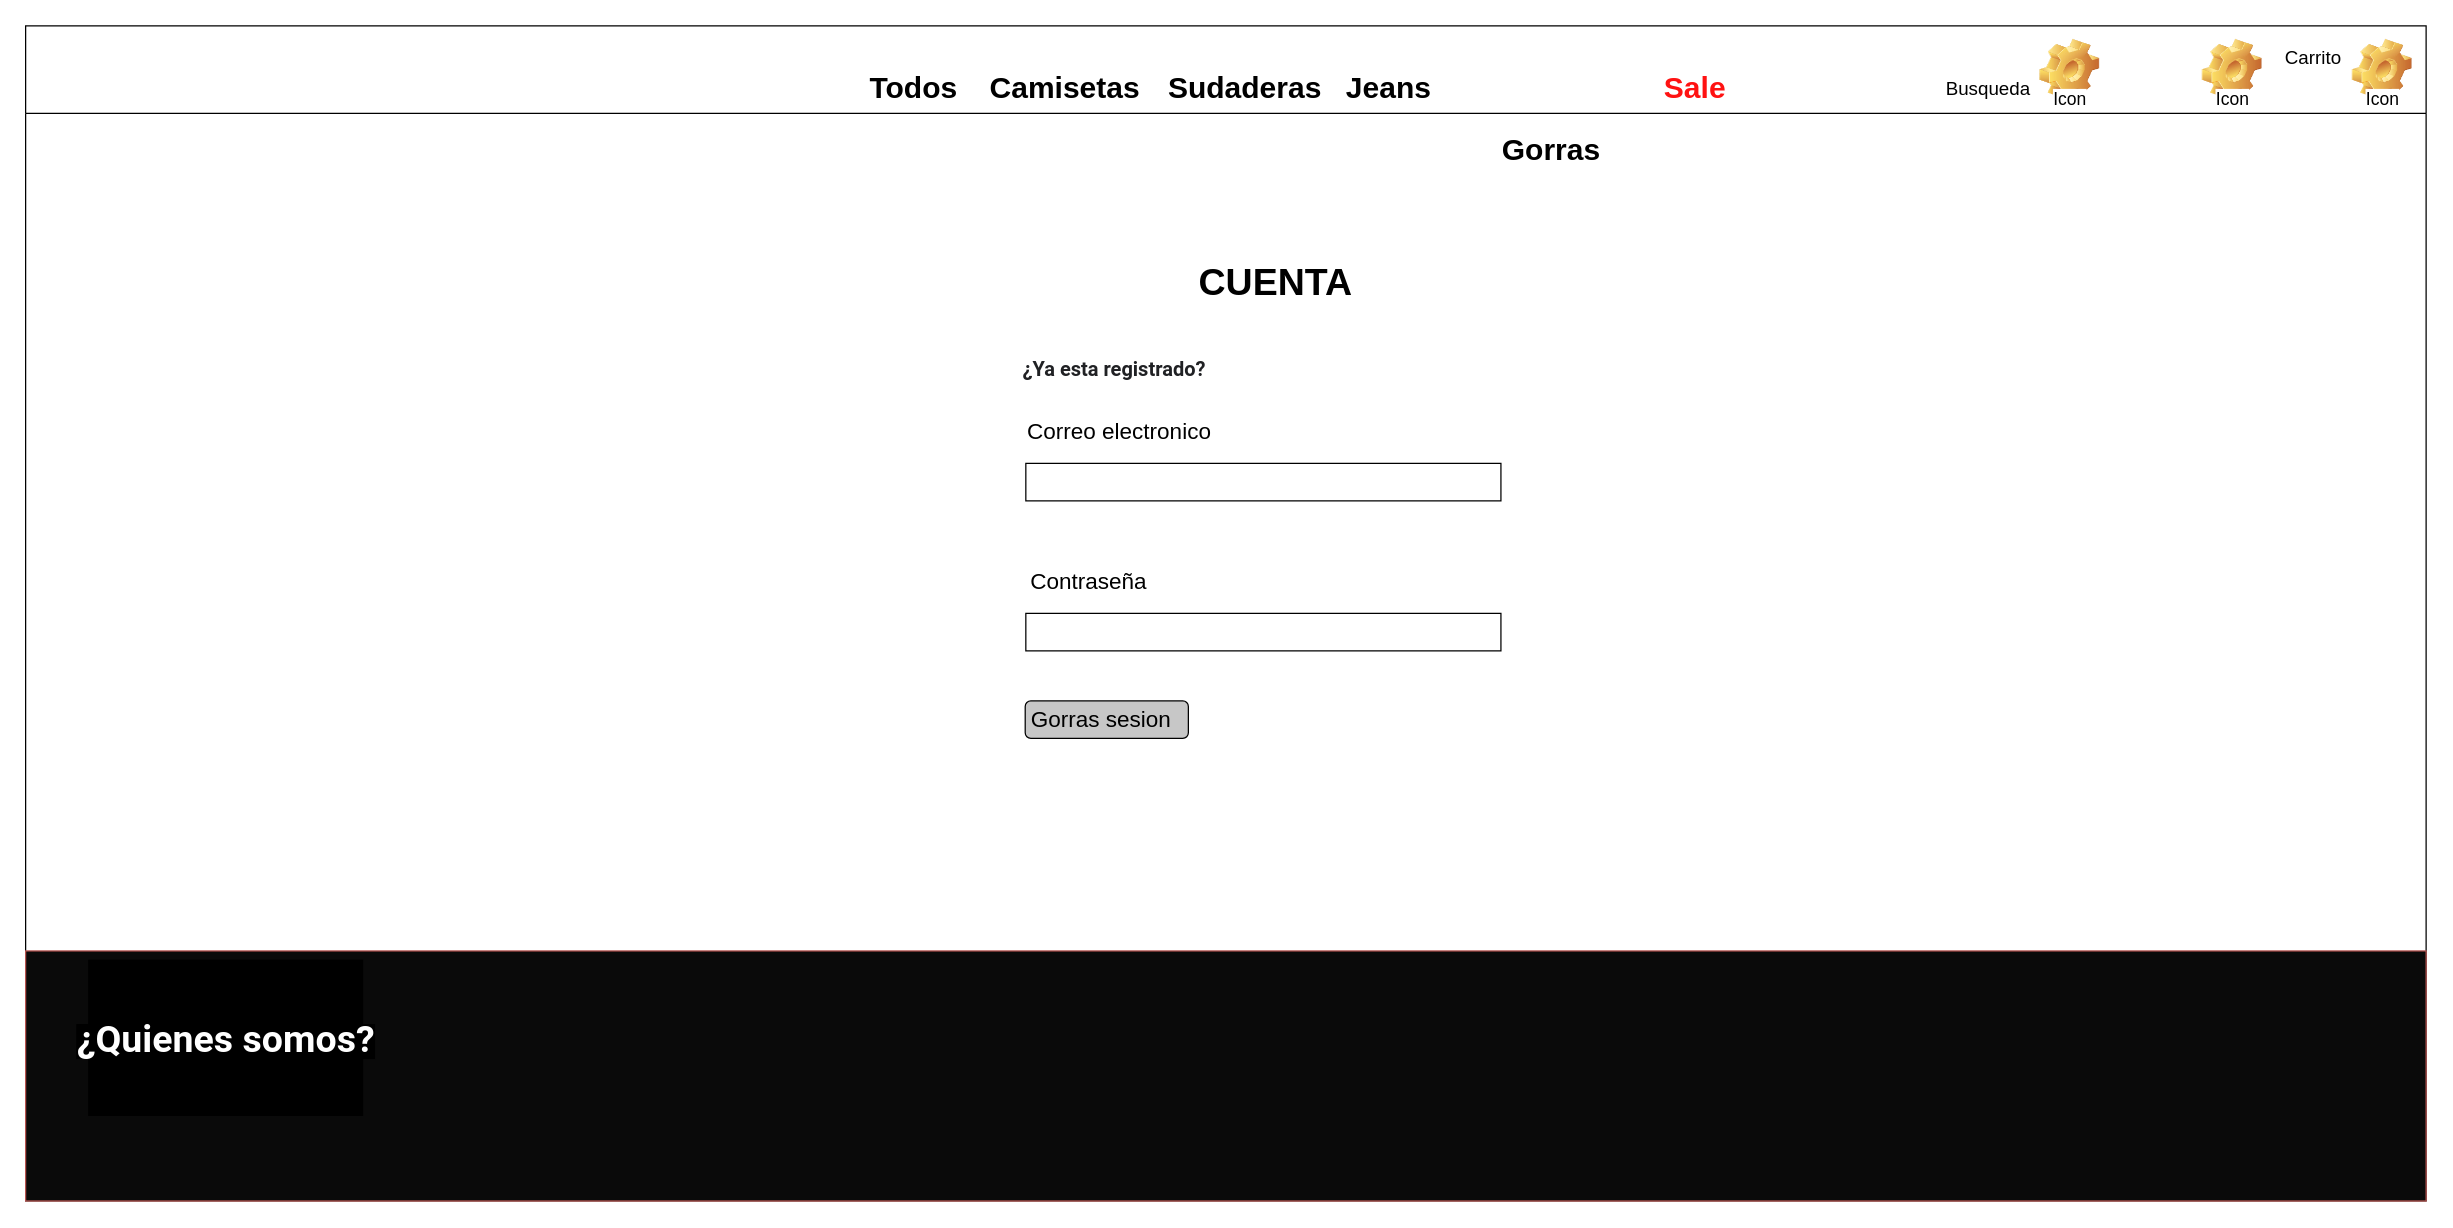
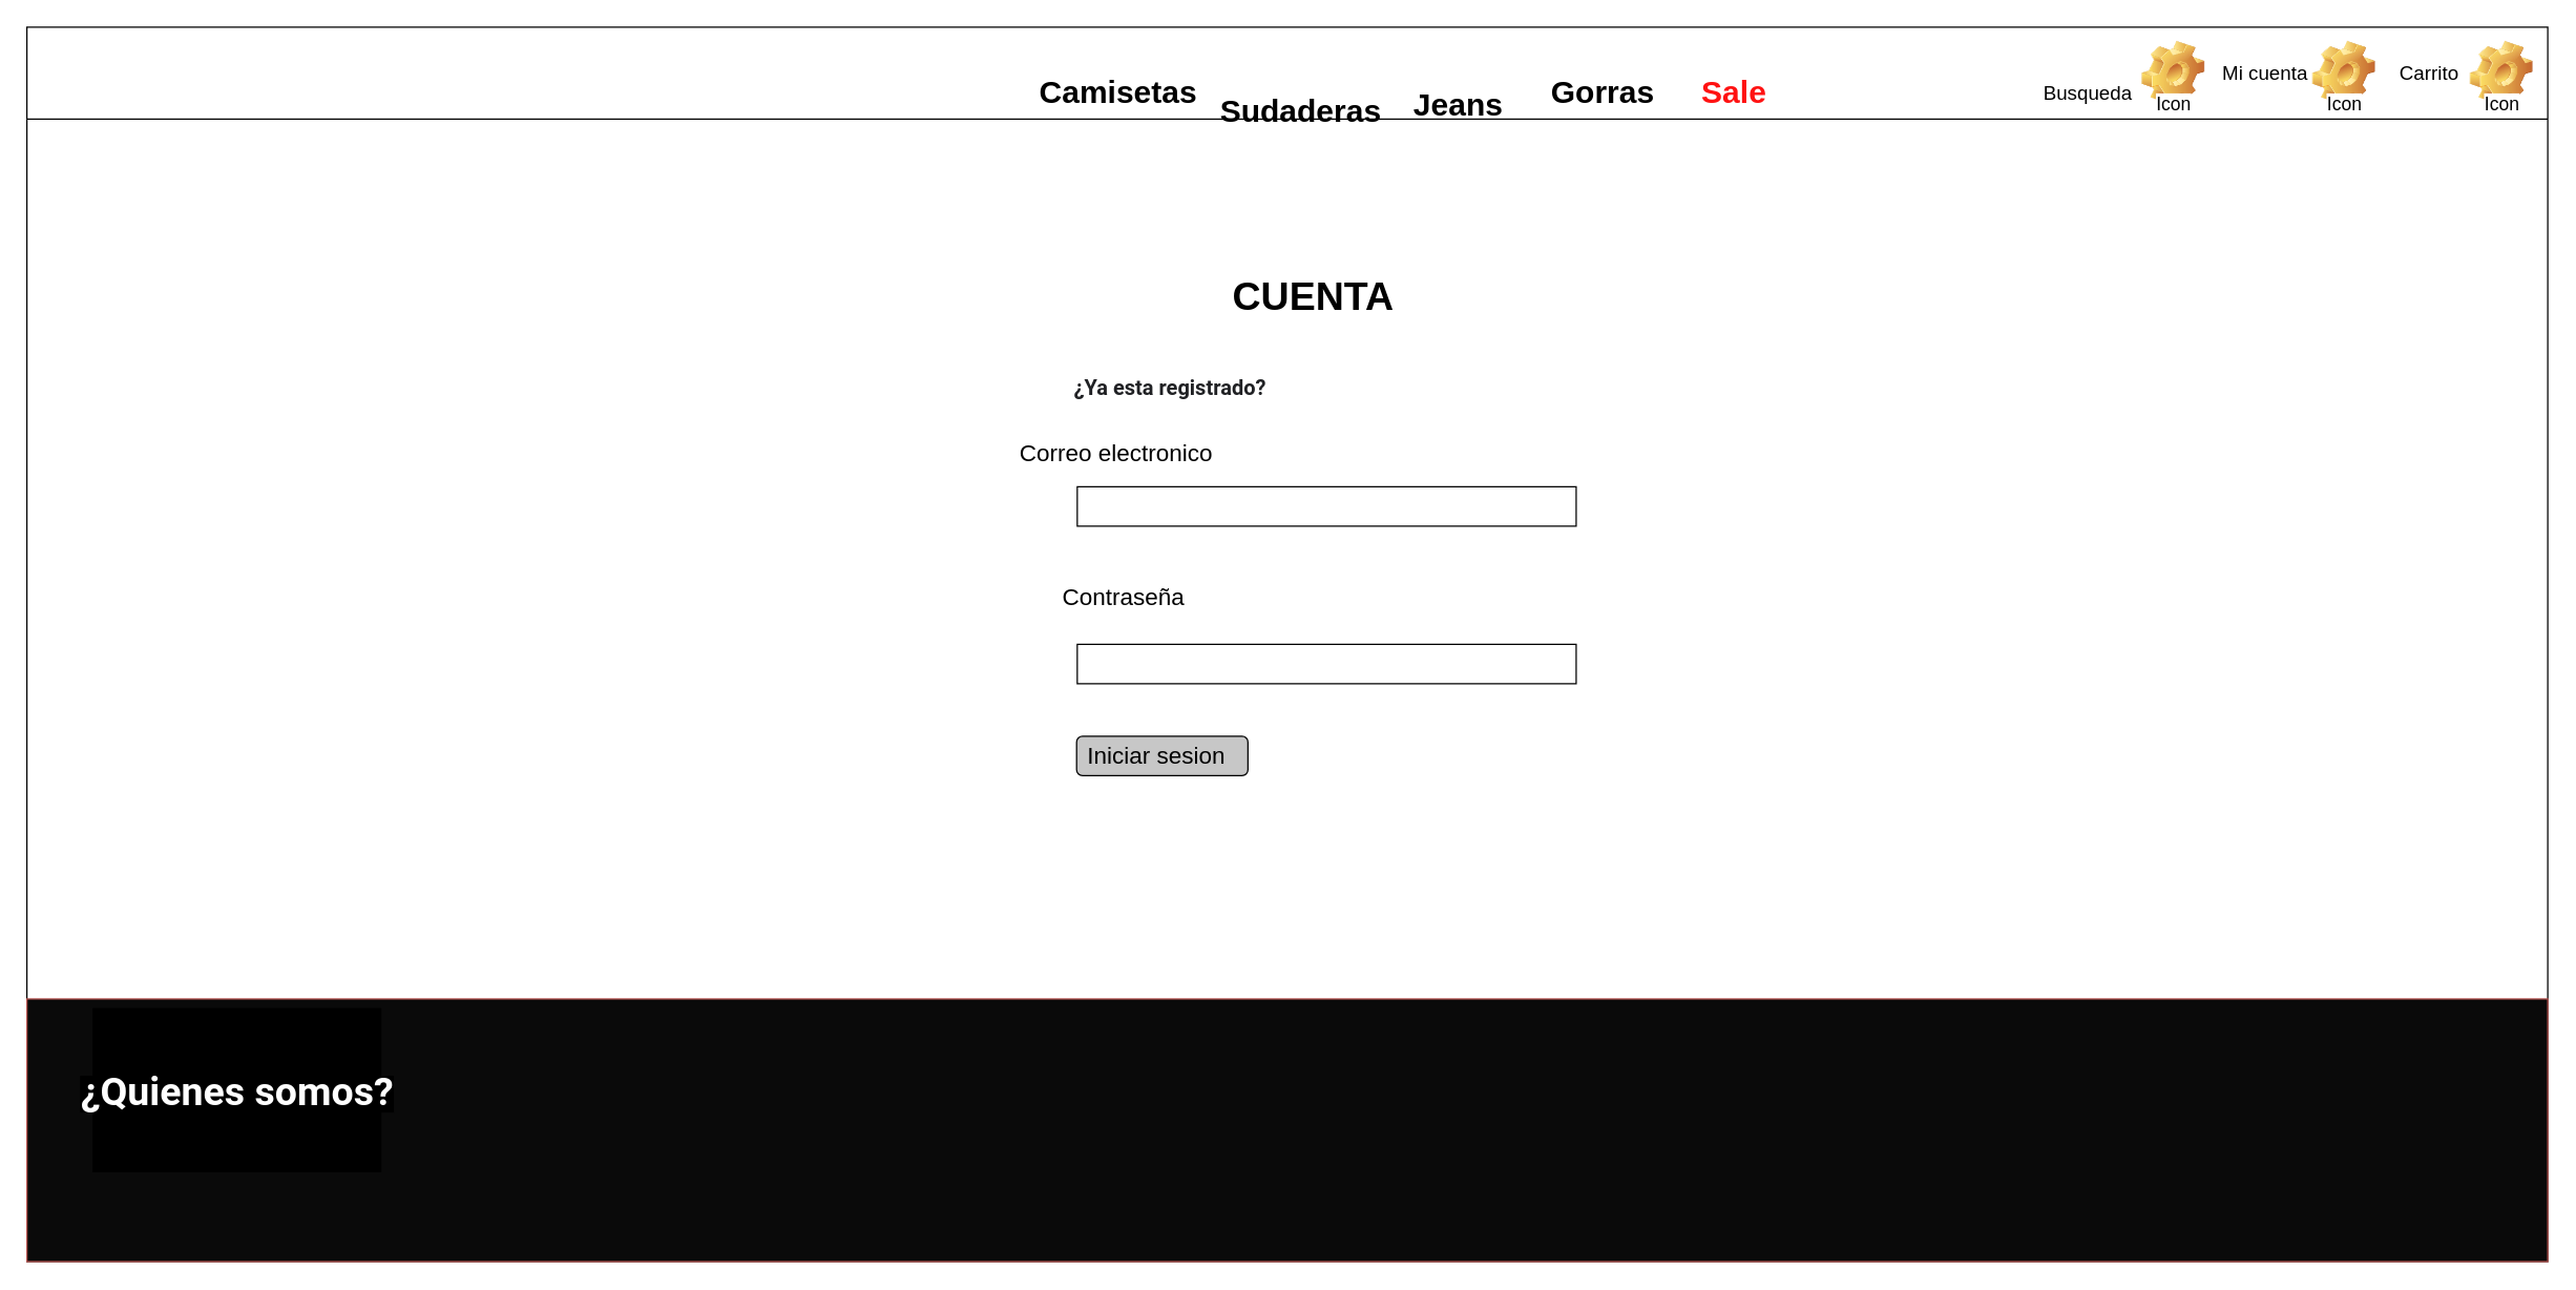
  <mxCell id="0" />
  <mxCell id="1" parent="0" />
  <mxCell id="2" value="" style="swimlane;startSize=70;fontSize=15;verticalAlign=bottom;" parent="1" vertex="1"><mxGeometry width="1920" height="940" as="geometry" x="20" y="20" /></mxCell>
  <mxCell id="3" value="" style="verticalLabelPosition=bottom;verticalAlign=top;html=1;shape=mxgraph.basic.rect;fillColor2=none;strokeWidth=1;size=20;indent=5;" parent="2" vertex="1"><mxGeometry x="800" y="350" width="380" height="30" as="geometry" /></mxCell>
  <mxCell id="4" value="" style="verticalLabelPosition=bottom;verticalAlign=top;html=1;shape=mxgraph.basic.rect;fillColor2=none;strokeWidth=1;size=20;indent=5;" parent="2" vertex="1"><mxGeometry x="800" y="470" width="380" height="30" as="geometry" /></mxCell>
- <mxCell id="5" value="&lt;font style=&quot;font-size: 30px;&quot;&gt;&lt;b&gt;CUENTA&lt;/b&gt;&lt;/font&gt;" style="text;html=1;strokeColor=none;fillColor=none;align=center;verticalAlign=middle;whiteSpace=wrap;rounded=0;" parent="2" vertex="1"><mxGeometry x="924.5" y="190" width="150" height="30" as="geometry" /></mxCell>
+ <mxCell id="5" value="&lt;font style=&quot;font-size: 30px;&quot;&gt;&lt;b&gt;CUENTA&lt;/b&gt;&lt;/font&gt;" style="text;html=1;strokeColor=none;fillColor=none;align=center;verticalAlign=middle;whiteSpace=wrap;rounded=0;" parent="2" vertex="1"><mxGeometry x="904.5" y="190" width="150" height="30" as="geometry" /></mxCell>
  <mxCell id="6" value="&lt;span style=&quot;color: rgb(32, 33, 36); font-family: Roboto, arial, sans-serif; text-align: left; background-color: rgb(255, 255, 255);&quot;&gt;&lt;b style=&quot;&quot;&gt;&lt;font style=&quot;font-size: 16px;&quot;&gt;¿Ya esta registrado?&lt;/font&gt;&lt;/b&gt;&lt;/span&gt;" style="text;html=1;strokeColor=none;fillColor=none;align=center;verticalAlign=middle;whiteSpace=wrap;rounded=0;fontSize=19;" parent="2" vertex="1"><mxGeometry x="775.5" y="255" width="190" height="40" as="geometry" /></mxCell>
- <mxCell id="7" value="&lt;font style=&quot;font-size: 18px;&quot;&gt;Correo electronico&lt;/font&gt;" style="text;html=1;strokeColor=none;fillColor=none;align=center;verticalAlign=middle;whiteSpace=wrap;rounded=0;fontSize=19;" parent="2" vertex="1"><mxGeometry x="800" y="310" width="150" height="30" as="geometry" /></mxCell>
- <mxCell id="8" value="&lt;font style=&quot;&quot;&gt;&lt;font style=&quot;font-size: 18px;&quot;&gt;Contraseña&lt;/font&gt;&lt;br&gt;&lt;/font&gt;" style="text;html=1;strokeColor=none;fillColor=none;align=center;verticalAlign=middle;whiteSpace=wrap;rounded=0;fontSize=19;" parent="2" vertex="1"><mxGeometry x="799.5" y="430" width="100.5" height="30" as="geometry" /></mxCell>
+ <mxCell id="7" value="&lt;font style=&quot;font-size: 18px;&quot;&gt;Correo electronico&lt;/font&gt;" style="text;html=1;strokeColor=none;fillColor=none;align=center;verticalAlign=middle;whiteSpace=wrap;rounded=0;fontSize=19;" parent="2" vertex="1"><mxGeometry x="755" y="310" width="150" height="30" as="geometry" /></mxCell>
+ <mxCell id="8" value="&lt;font style=&quot;&quot;&gt;&lt;font style=&quot;font-size: 18px;&quot;&gt;Contraseña&lt;/font&gt;&lt;br&gt;&lt;/font&gt;" style="text;html=1;strokeColor=none;fillColor=none;align=center;verticalAlign=middle;whiteSpace=wrap;rounded=0;fontSize=19;" parent="2" vertex="1"><mxGeometry x="784.5" y="420" width="100.5" height="30" as="geometry" /></mxCell>
  <mxCell id="9" value="Icon" style="icon;html=1;image=img/clipart/Gear_128x128.png;fontSize=14;" parent="2" vertex="1"><mxGeometry x="1630" y="30" width="10" height="10" as="geometry" /></mxCell>
  <mxCell id="10" value="Icon" style="icon;html=1;image=img/clipart/Gear_128x128.png;fontSize=14;" parent="2" vertex="1"><mxGeometry x="1760" y="30" width="10" height="10" as="geometry" /></mxCell>
  <mxCell id="11" value="Icon" style="icon;html=1;image=img/clipart/Gear_128x128.png;fontSize=14;" parent="2" vertex="1"><mxGeometry x="1880" y="30" width="10" height="10" as="geometry" /></mxCell>
  <mxCell id="12" value="Busqueda" style="text;html=1;strokeColor=none;fillColor=none;align=center;verticalAlign=middle;whiteSpace=wrap;rounded=0;fontSize=15;" parent="2" vertex="1"><mxGeometry x="1540" y="35" width="60" height="30" as="geometry" /></mxCell>
- <mxCell id="14" value="Carrito" style="text;html=1;strokeColor=none;fillColor=none;align=center;verticalAlign=middle;whiteSpace=wrap;rounded=0;fontSize=15;" parent="2" vertex="1"><mxGeometry x="1800" y="10" width="60" height="30" as="geometry" /></mxCell>
- <mxCell id="15" value="Todos" style="text;strokeColor=none;fillColor=none;html=1;fontSize=24;fontStyle=1;verticalAlign=middle;align=center;" parent="2" vertex="1"><mxGeometry x="660" y="30" width="100" height="40" as="geometry" /></mxCell>
+ <mxCell id="13" value="Mi cuenta" style="text;html=1;strokeColor=none;fillColor=none;align=center;verticalAlign=middle;whiteSpace=wrap;rounded=0;fontSize=15;" parent="2" vertex="1"><mxGeometry x="1670" y="20" width="70" height="30" as="geometry" /></mxCell>
+ <mxCell id="14" value="Carrito" style="text;html=1;strokeColor=none;fillColor=none;align=center;verticalAlign=middle;whiteSpace=wrap;rounded=0;fontSize=15;" parent="2" vertex="1"><mxGeometry x="1800" y="20" width="60" height="30" as="geometry" /></mxCell>
  <mxCell id="16" value="Camisetas" style="text;strokeColor=none;fillColor=none;html=1;fontSize=24;fontStyle=1;verticalAlign=middle;align=center;" parent="2" vertex="1"><mxGeometry x="780.5" y="30" width="100" height="40" as="geometry" /></mxCell>
- <mxCell id="17" value="Sudaderas" style="text;strokeColor=none;fillColor=none;html=1;fontSize=24;fontStyle=1;verticalAlign=middle;align=center;" parent="2" vertex="1"><mxGeometry x="924.5" y="30" width="100" height="40" as="geometry" /></mxCell>
- <mxCell id="18" value="Jeans" style="text;strokeColor=none;fillColor=none;html=1;fontSize=24;fontStyle=1;verticalAlign=middle;align=center;" parent="2" vertex="1"><mxGeometry x="1040" y="30" width="100" height="40" as="geometry" /></mxCell>
- <mxCell id="19" value="Gorras" style="text;strokeColor=none;fillColor=none;html=1;fontSize=24;fontStyle=1;verticalAlign=middle;align=center;" parent="2" vertex="1"><mxGeometry x="1170" y="80" width="100" height="40" as="geometry" /></mxCell>
- <mxCell id="20" value="&lt;font color=&quot;#ff1212&quot;&gt;Sale&lt;/font&gt;" style="text;strokeColor=none;fillColor=none;html=1;fontSize=24;fontStyle=1;verticalAlign=middle;align=center;" parent="2" vertex="1"><mxGeometry x="1285" y="30" width="100" height="40" as="geometry" /></mxCell>
+ <mxCell id="17" value="Sudaderas" style="text;strokeColor=none;fillColor=none;html=1;fontSize=24;fontStyle=1;verticalAlign=middle;align=center;" parent="2" vertex="1"><mxGeometry x="919.5" y="45" width="100" height="40" as="geometry" /></mxCell>
+ <mxCell id="18" value="Jeans" style="text;strokeColor=none;fillColor=none;html=1;fontSize=24;fontStyle=1;verticalAlign=middle;align=center;" parent="2" vertex="1"><mxGeometry x="1040" y="40" width="100" height="40" as="geometry" /></mxCell>
+ <mxCell id="19" value="Gorras" style="text;strokeColor=none;fillColor=none;html=1;fontSize=24;fontStyle=1;verticalAlign=middle;align=center;" parent="2" vertex="1"><mxGeometry x="1150" y="30" width="100" height="40" as="geometry" /></mxCell>
+ <mxCell id="20" value="&lt;font color=&quot;#ff1212&quot;&gt;Sale&lt;/font&gt;" style="text;strokeColor=none;fillColor=none;html=1;fontSize=24;fontStyle=1;verticalAlign=middle;align=center;" parent="2" vertex="1"><mxGeometry x="1250" y="30" width="100" height="40" as="geometry" /></mxCell>
  <mxCell id="21" value="" style="rounded=1;whiteSpace=wrap;html=1;fontSize=18;fontColor=#000000;fillColor=#C7C7C7;strokeColor=#000000;" parent="2" vertex="1"><mxGeometry x="799.5" y="540" width="130.5" height="30" as="geometry" /></mxCell>
- <mxCell id="22" value="Gorras sesion" style="text;html=1;strokeColor=none;fillColor=none;align=center;verticalAlign=middle;whiteSpace=wrap;rounded=0;fontSize=18;fontColor=#000000;" parent="2" vertex="1"><mxGeometry x="799.5" y="540" width="120.5" height="30" as="geometry" /></mxCell>
+ <mxCell id="22" value="Iniciar sesion" style="text;html=1;strokeColor=none;fillColor=none;align=center;verticalAlign=middle;whiteSpace=wrap;rounded=0;fontSize=18;fontColor=#000000;" parent="2" vertex="1"><mxGeometry x="799.5" y="540" width="120.5" height="30" as="geometry" /></mxCell>
  <mxCell id="23" value="" style="rounded=0;html=1;fontSize=18;verticalAlign=top;labelPosition=center;verticalLabelPosition=bottom;align=center;horizontal=1;whiteSpace=wrap;strokeColor=#b85450;fillColor=#0A0A0A;" parent="2" vertex="1"><mxGeometry y="740" width="1920" height="200" as="geometry" /></mxCell>
  <mxCell id="24" value="&lt;span style=&quot;font-family: Roboto, arial, sans-serif; text-align: left; background-color: rgb(0, 0, 0);&quot;&gt;&lt;font color=&quot;#ffffff&quot; style=&quot;font-size: 30px;&quot;&gt;¿Quienes somos?&lt;/font&gt;&lt;/span&gt;" style="text;strokeColor=none;fillColor=#000000;html=1;fontSize=24;fontStyle=1;verticalAlign=middle;align=center;fontColor=#000000;" parent="1" vertex="1"><mxGeometry x="70" y="767" width="220" height="125" as="geometry" /></mxCell>
